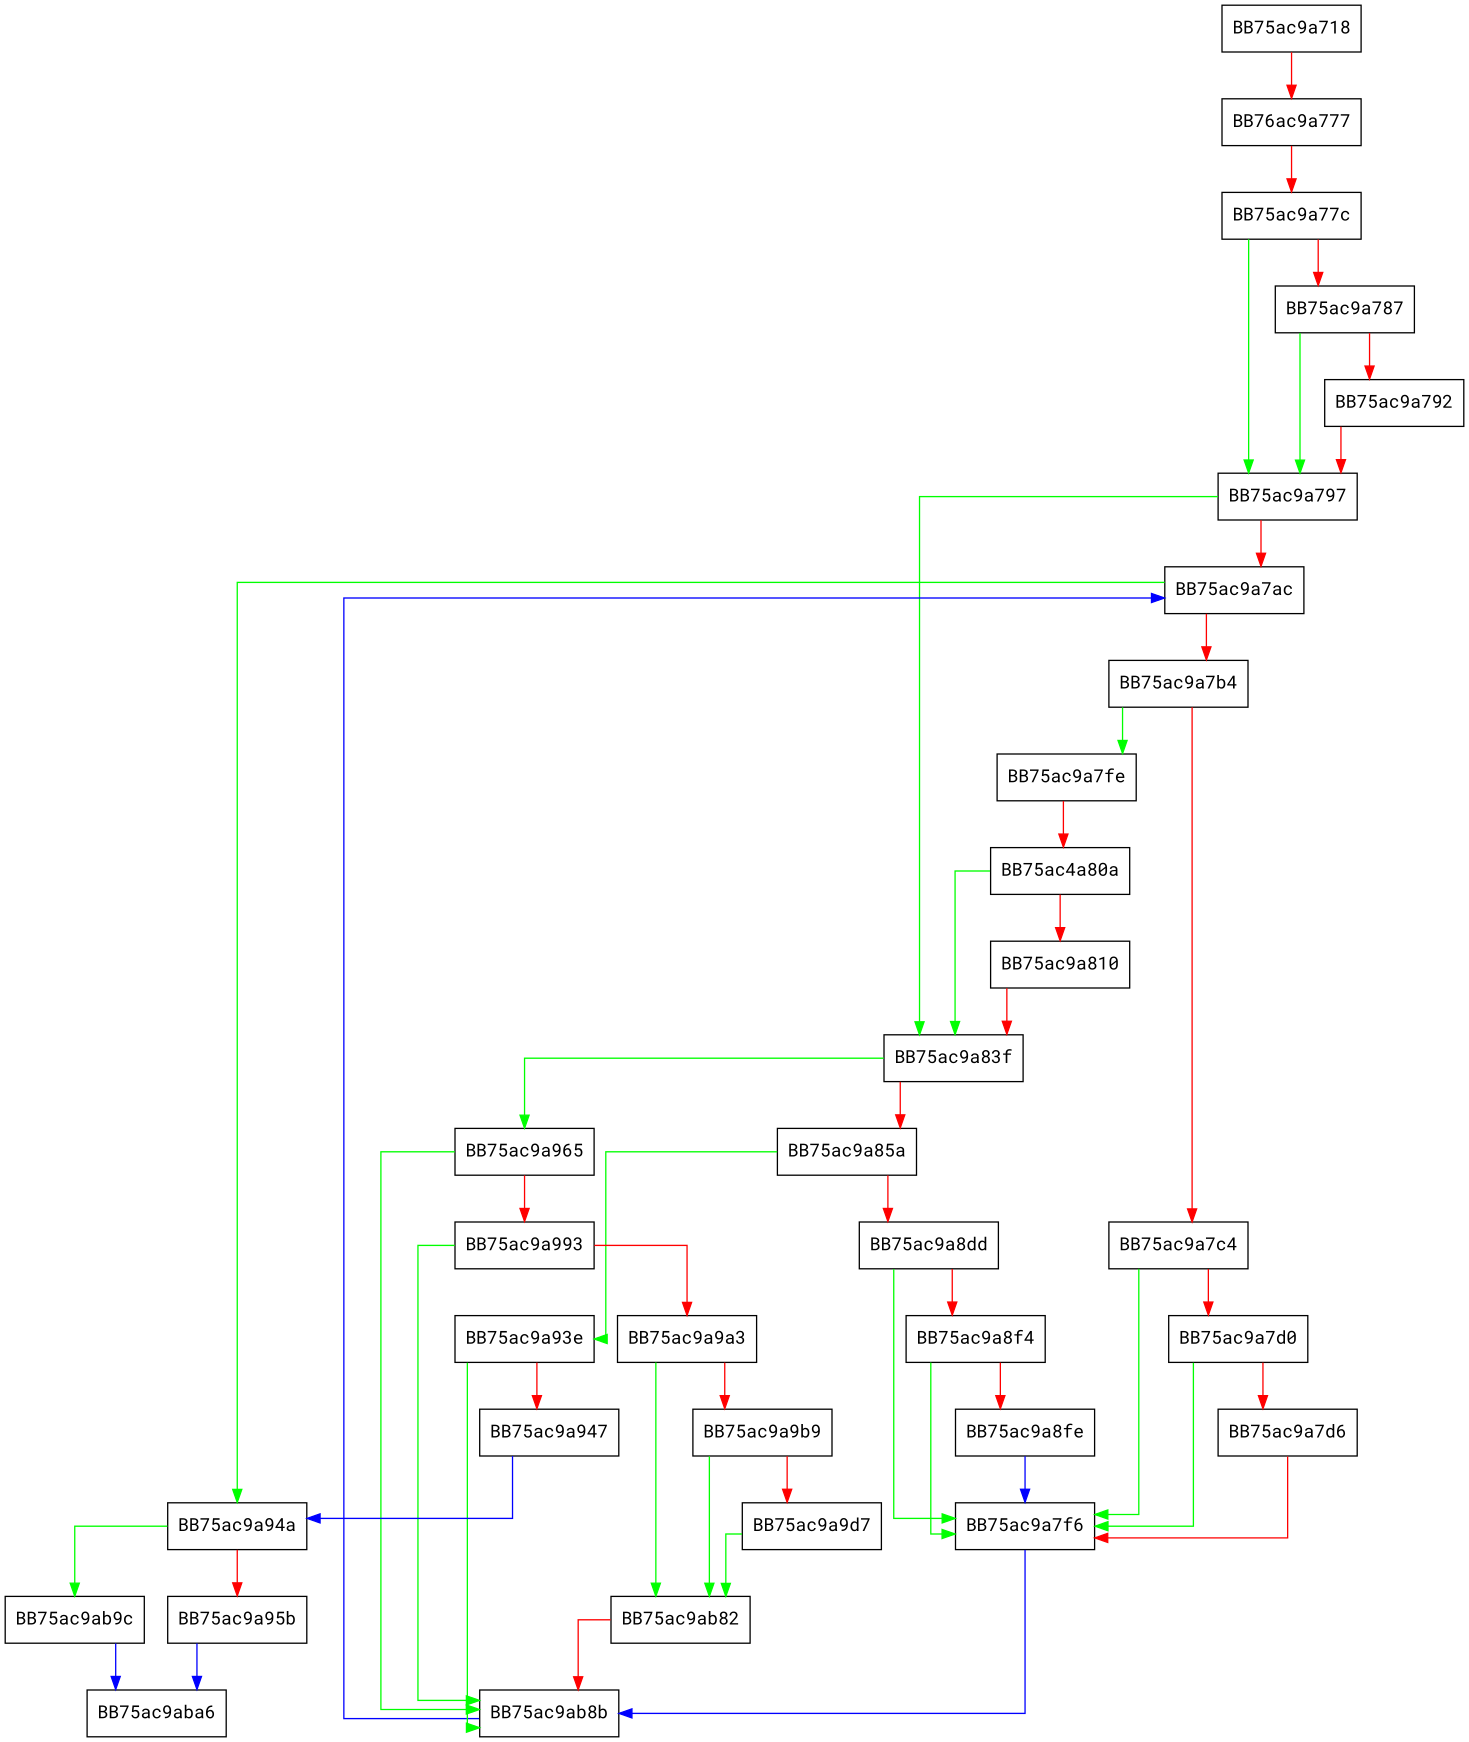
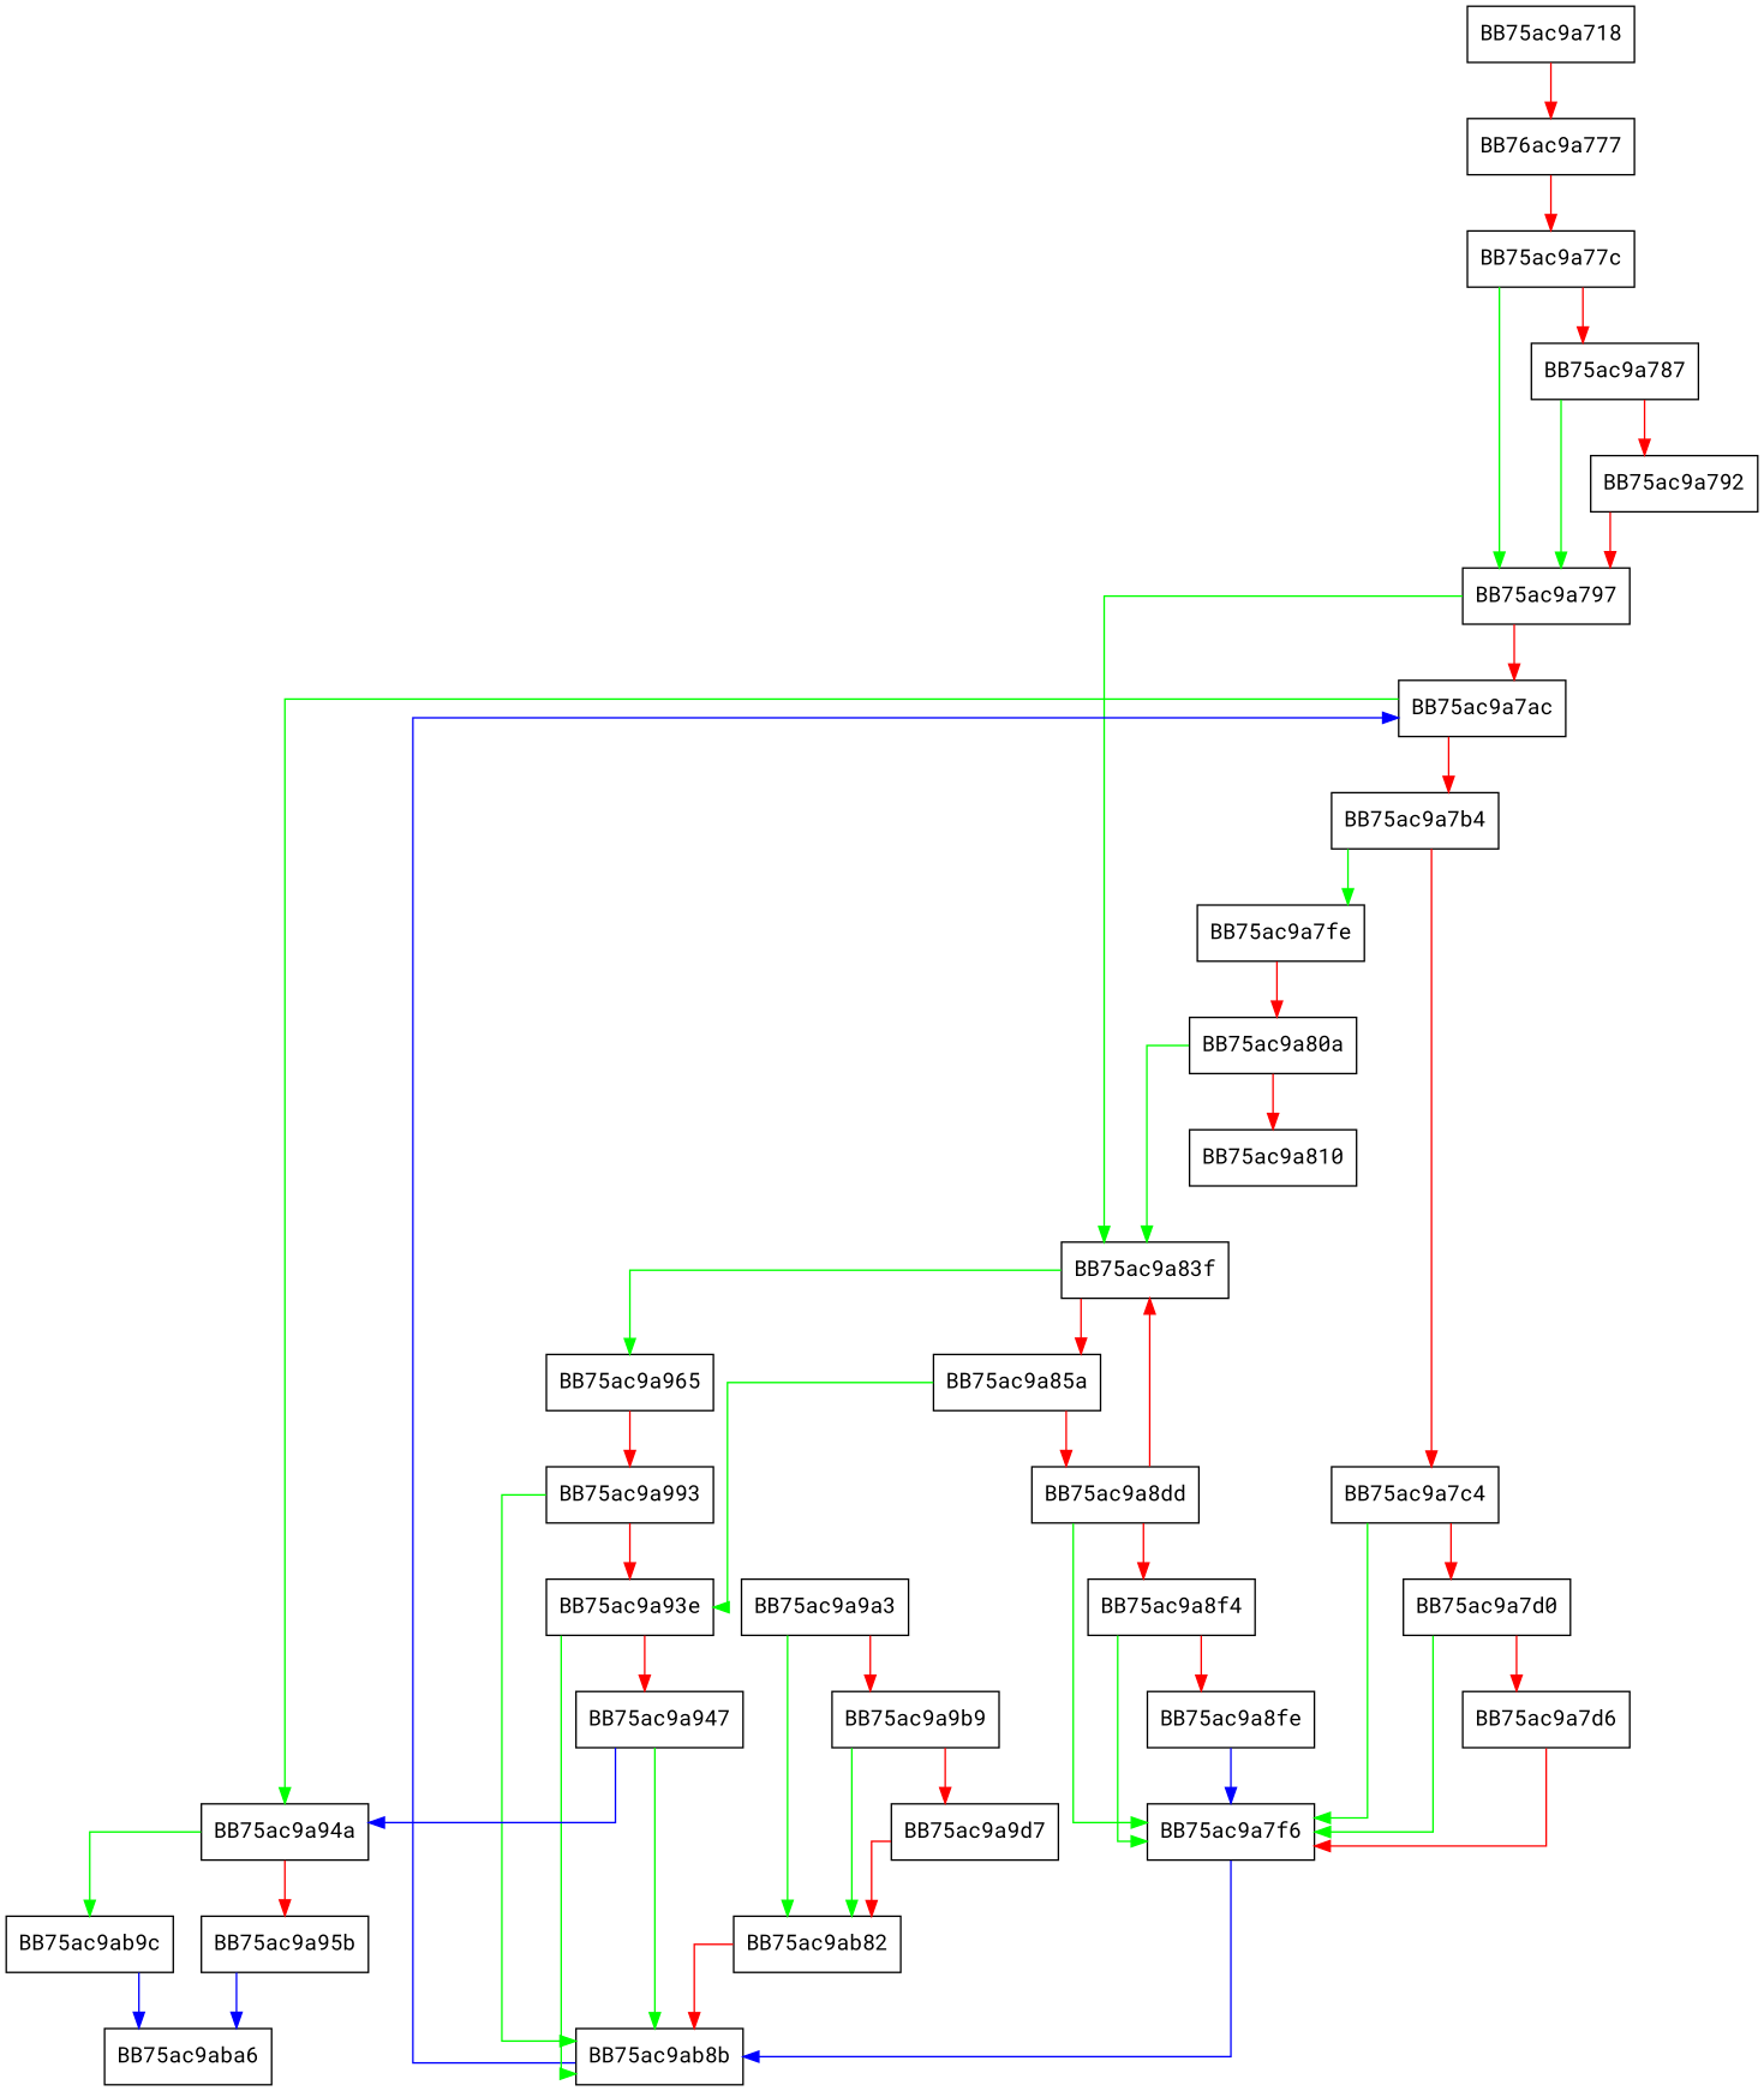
  digraph {
    fontname="Roboto Mono"
    splines=ortho
    node [fontname="Roboto Mono" shape=box]
    edge [color=red fontname="Roboto Mono"]
    n1 [label=BB76ac9a777]
    BB75ac9a718
    BB75ac9a77c
    BB75ac9a797
    BB75ac9a787
    BB75ac9a7ac
    BB75ac9a83f
    BB75ac9a792
    BB75ac9a94a
    BB75ac9a7b4
    BB75ac9ab9c
    BB75ac9a95b
    BB75ac9a7fe
    BB75ac9a7c4
    BB75ac9aba6
-   BB75ac9a80a [label=BB75ac4a80a]
+   BB75ac9a80a
    BB75ac9a7f6
    BB75ac9a7d0
    BB75ac9a965
    BB75ac9a85a
    BB75ac9a810
    BB75ac9ab8b
    BB75ac9a7d6
    BB75ac9a993
    BB75ac9a93e
    BB75ac9a8dd
    BB75ac9a9a3
    BB75ac9a947
    BB75ac9a8f4
    BB75ac9a8fe
    BB75ac9ab82
    BB75ac9a9b9
    BB75ac9a9d7
    n1 -> BB75ac9a77c
    BB75ac9a718 -> n1
    BB75ac9a77c -> BB75ac9a797 [color=green]
    BB75ac9a77c -> BB75ac9a787
    BB75ac9a797 -> BB75ac9a7ac
    BB75ac9a797 -> BB75ac9a83f [color=green]
    BB75ac9a787 -> BB75ac9a797 [color=green]
    BB75ac9a787 -> BB75ac9a792
    BB75ac9a7ac -> BB75ac9a94a [color=green]
    BB75ac9a7ac -> BB75ac9a7b4
    BB75ac9a83f -> BB75ac9a965 [color=green]
    BB75ac9a83f -> BB75ac9a85a
    BB75ac9a792 -> BB75ac9a797
    BB75ac9a94a -> BB75ac9ab9c [color=green]
    BB75ac9a94a -> BB75ac9a95b
    BB75ac9a7b4 -> BB75ac9a7fe [color=green]
    BB75ac9a7b4 -> BB75ac9a7c4
    BB75ac9ab9c -> BB75ac9aba6 [color=blue]
    BB75ac9a95b -> BB75ac9aba6 [color=blue]
    BB75ac9a7fe -> BB75ac9a80a
    BB75ac9a7c4 -> BB75ac9a7f6 [color=green]
    BB75ac9a7c4 -> BB75ac9a7d0
    BB75ac9a80a -> BB75ac9a83f [color=green]
    BB75ac9a80a -> BB75ac9a810
    BB75ac9a7f6 -> BB75ac9ab8b [color=blue]
    BB75ac9a7d0 -> BB75ac9a7f6 [color=green]
    BB75ac9a7d0 -> BB75ac9a7d6
-   BB75ac9a965 -> BB75ac9ab8b [color=green]
+   BB75ac9a947 -> BB75ac9ab8b [color=green]
    BB75ac9a965 -> BB75ac9a993
    BB75ac9a85a -> BB75ac9a93e [color=green]
    BB75ac9a85a -> BB75ac9a8dd
-   BB75ac9a810 -> BB75ac9a83f
+   BB75ac9a8dd -> BB75ac9a83f
    BB75ac9ab8b -> BB75ac9a7ac [color=blue]
    BB75ac9a7d6 -> BB75ac9a7f6
    BB75ac9a993 -> BB75ac9ab8b [color=green]
-   BB75ac9a993 -> BB75ac9a9a3
+   BB75ac9a993 -> BB75ac9a93e
    BB75ac9a93e -> BB75ac9ab8b [color=green]
    BB75ac9a93e -> BB75ac9a947
    BB75ac9a8dd -> BB75ac9a7f6 [color=green]
    BB75ac9a8dd -> BB75ac9a8f4
    BB75ac9a9a3 -> BB75ac9ab82 [color=green]
    BB75ac9a9a3 -> BB75ac9a9b9
    BB75ac9a947 -> BB75ac9a94a [color=blue]
    BB75ac9a8f4 -> BB75ac9a7f6 [color=green]
    BB75ac9a8f4 -> BB75ac9a8fe
    BB75ac9a8fe -> BB75ac9a7f6 [color=blue]
    BB75ac9ab82 -> BB75ac9ab8b
    BB75ac9a9b9 -> BB75ac9ab82 [color=green]
    BB75ac9a9b9 -> BB75ac9a9d7
-   BB75ac9a9d7 -> BB75ac9ab82 [color=green]
+   BB75ac9a9d7 -> BB75ac9ab82
  }
